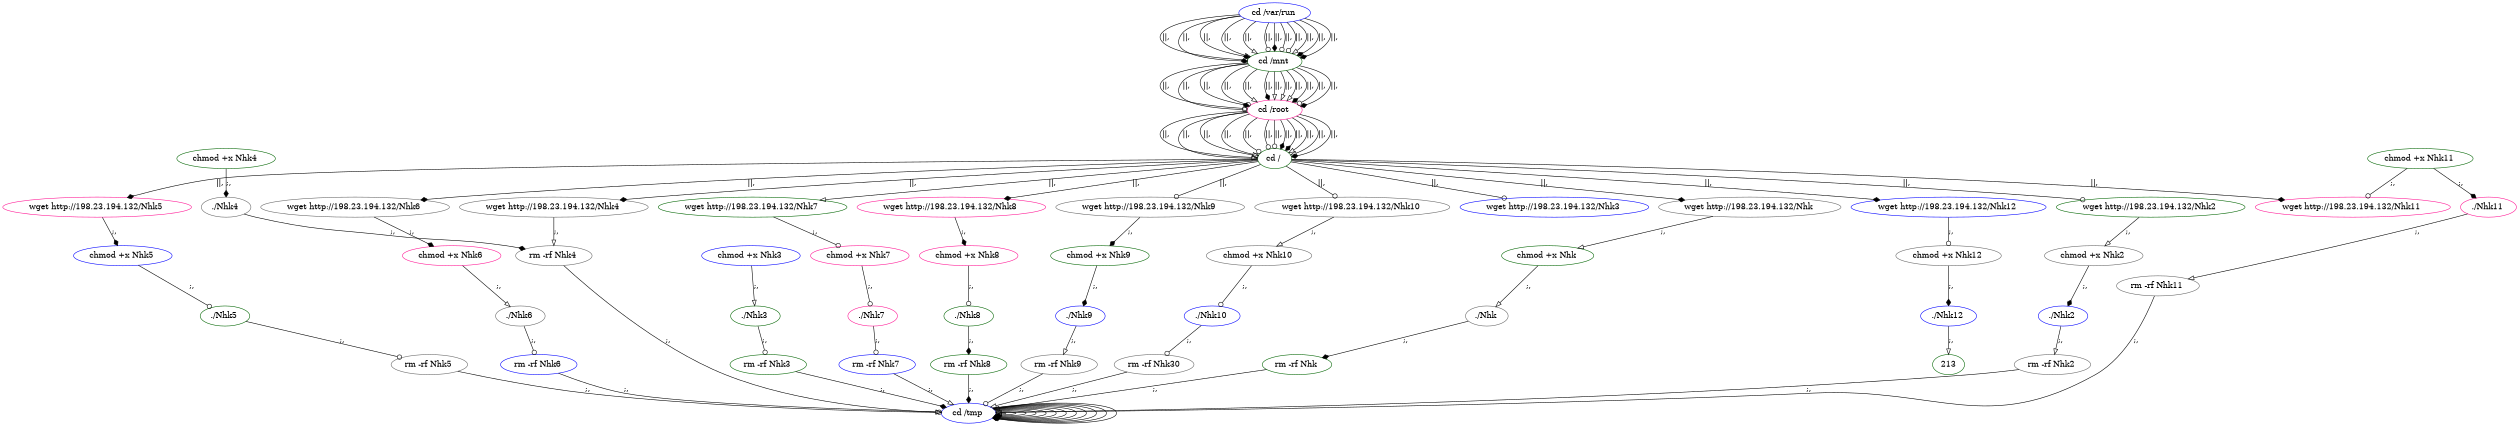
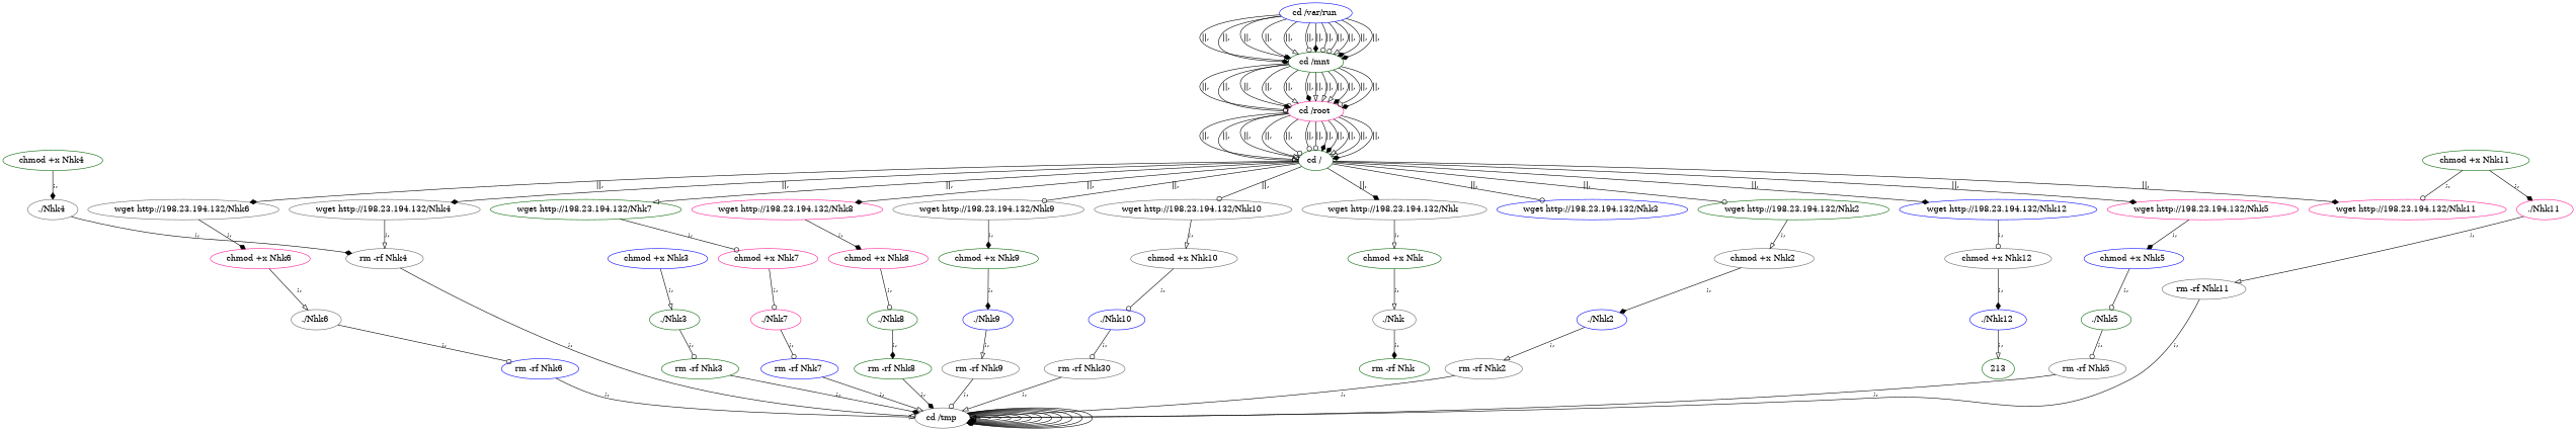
  digraph {
    node [color=gray40]
    edge [arrowhead=diamond]
-   n1 [color=blue label="cd /tmp "]
+   n1 [label="cd /tmp "]
    n2 [color=blue label="cd /var/run "]
    n3 [color=darkgreen label="cd /mnt "]
    n4 [color=deeppink label="cd /root "]
    n5 [color=darkgreen label="cd / "]
    n6 [label="wget http://198.23.194.132/Nhk "]
    n7 [color=darkgreen label="wget http://198.23.194.132/Nhk2 "]
    n8 [color=blue label="wget http://198.23.194.132/Nhk3 "]
    n9 [label="wget http://198.23.194.132/Nhk4 "]
    n10 [color=deeppink label="wget http://198.23.194.132/Nhk5 "]
    n11 [label="wget http://198.23.194.132/Nhk6 "]
    n12 [color=darkgreen label="wget http://198.23.194.132/Nhk7 "]
    n13 [color=deeppink label="wget http://198.23.194.132/Nhk8 "]
    n14 [label="wget http://198.23.194.132/Nhk9 "]
    n15 [label="wget http://198.23.194.132/Nhk10 "]
    n16 [color=deeppink label="wget http://198.23.194.132/Nhk11 "]
    n17 [color=blue label="wget http://198.23.194.132/Nhk12 "]
    n18 [color=darkgreen label="chmod +x Nhk "]
    n19 [label="chmod +x Nhk2 "]
    n20 [label="rm -rf Nhk4 "]
    n21 [color=blue label="chmod +x Nhk5 "]
    n22 [color=deeppink label="chmod +x Nhk6 "]
    n23 [color=deeppink label="chmod +x Nhk7 "]
    n24 [color=deeppink label="chmod +x Nhk8 "]
    n25 [color=darkgreen label="chmod +x Nhk9 "]
    n26 [label="chmod +x Nhk10 "]
    n27 [label="chmod +x Nhk12 "]
    n28 [label="./Nhk "]
    n29 [color=darkgreen label="rm -rf Nhk "]
    n30 [color=blue label="./Nhk2 "]
    n31 [label="rm -rf Nhk2 "]
    n32 [color=blue label="chmod +x Nhk3 "]
    n33 [color=darkgreen label="./Nhk3 "]
    n34 [color=darkgreen label="rm -rf Nhk3 "]
    n35 [color=darkgreen label="chmod +x Nhk4 "]
    n36 [label="./Nhk4 "]
    n37 [color=darkgreen label="./Nhk5 "]
    n38 [label="rm -rf Nhk5 "]
    n39 [label="./Nhk6 "]
    n40 [color=blue label="rm -rf Nhk6 "]
    n41 [color=deeppink label="./Nhk7 "]
    n42 [color=blue label="rm -rf Nhk7 "]
    n43 [color=darkgreen label="./Nhk8 "]
    n44 [color=darkgreen label="rm -rf Nhk8 "]
    n45 [color=blue label="./Nhk9 "]
    n46 [label="rm -rf Nhk9 "]
    n47 [color=blue label="./Nhk10 "]
    n48 [label="rm -rf Nhk30"]
    n49 [color=darkgreen label="chmod +x Nhk11 "]
    n50 [color=deeppink label="./Nhk11 "]
    n51 [label="rm -rf Nhk11 "]
    n52 [color=blue label="./Nhk12 "]
    213 [color=darkgreen]
    n1 -> n1 [arrowhead=onormal]
    n1 -> n1 [arrowhead=onormal]
    n1 -> n1
    n1 -> n1 [arrowhead=odot]
    n1 -> n1
    n1 -> n1 [arrowhead=onormal]
    n1 -> n1 [arrowhead=odot]
    n1 -> n1 [arrowhead=odot]
    n1 -> n1
    n1 -> n1 [arrowhead=onormal]
    n1 -> n1
    n1 -> n1 [arrowhead=onormal]
    n2 -> n3 [arrowhead=odot label="||,"]
    n2 -> n3 [label="||,"]
    n2 -> n3 [label="||,"]
    n2 -> n3 [arrowhead=onormal label="||,"]
    n2 -> n3 [arrowhead=onormal label="||,"]
    n2 -> n3 [arrowhead=odot label="||,"]
    n2 -> n3 [label="||,"]
    n2 -> n3 [arrowhead=odot label="||,"]
    n2 -> n3 [arrowhead=odot label="||,"]
    n2 -> n3 [arrowhead=onormal label="||,"]
    n2 -> n3 [label="||,"]
    n2 -> n3 [label="||,"]
    n3 -> n4 [arrowhead=odot label="||,"]
    n3 -> n4 [arrowhead=odot label="||,"]
    n3 -> n4 [label="||,"]
    n3 -> n4 [arrowhead=odot label="||,"]
    n3 -> n4 [arrowhead=onormal label="||,"]
    n3 -> n4 [label="||,"]
    n3 -> n4 [arrowhead=onormal label="||,"]
    n3 -> n4 [arrowhead=onormal label="||,"]
    n3 -> n4 [arrowhead=onormal label="||,"]
    n3 -> n4 [label="||,"]
    n3 -> n4 [arrowhead=odot label="||,"]
    n3 -> n4 [label="||,"]
    n4 -> n5 [arrowhead=onormal label="||,"]
    n4 -> n5 [arrowhead=onormal label="||,"]
    n4 -> n5 [arrowhead=odot label="||,"]
    n4 -> n5 [arrowhead=onormal label="||,"]
    n4 -> n5 [arrowhead=odot label="||,"]
    n4 -> n5 [arrowhead=odot label="||,"]
    n4 -> n5 [arrowhead=odot label="||,"]
    n4 -> n5 [label="||,"]
    n4 -> n5 [label="||,"]
    n4 -> n5 [arrowhead=onormal label="||,"]
    n4 -> n5 [arrowhead=onormal label="||,"]
    n4 -> n5 [label="||,"]
    n5 -> n6 [label="||,"]
    n5 -> n7 [arrowhead=odot label="||,"]
    n5 -> n8 [arrowhead=odot label="||,"]
    n5 -> n9 [label="||,"]
    n5 -> n10 [label="||,"]
    n5 -> n11 [label="||,"]
    n5 -> n12 [arrowhead=onormal label="||,"]
    n5 -> n13 [label="||,"]
    n5 -> n14 [arrowhead=odot label="||,"]
    n5 -> n15 [arrowhead=odot label="||,"]
    n5 -> n16 [label="||,"]
    n5 -> n17 [label="||,"]
    n6 -> n18 [arrowhead=onormal label=";,"]
    n7 -> n19 [arrowhead=onormal label=";,"]
    n9 -> n20 [arrowhead=onormal label=";,"]
    n10 -> n21 [label=";,"]
    n11 -> n22 [label=";,"]
    n12 -> n23 [arrowhead=odot label=";,"]
    n13 -> n24 [label=";,"]
    n14 -> n25 [label=";,"]
    n15 -> n26 [arrowhead=onormal label=";,"]
    n17 -> n27 [arrowhead=odot label=";,"]
    n18 -> n28 [arrowhead=onormal label=";,"]
    n19 -> n30 [label=";,"]
    n20 -> n1 [arrowhead=odot label=";,"]
    n21 -> n37 [arrowhead=odot label=";,"]
    n22 -> n39 [arrowhead=onormal label=";,"]
    n23 -> n41 [arrowhead=odot label=";,"]
    n24 -> n43 [arrowhead=odot label=";,"]
    n25 -> n45 [label=";,"]
    n26 -> n47 [arrowhead=odot label=";,"]
    n27 -> n52 [label=";,"]
    n28 -> n29 [label=";,"]
-   n29 -> n1 [arrowhead=onormal label=";,"]
    n30 -> n31 [arrowhead=onormal label=";,"]
    n31 -> n1 [arrowhead=odot label=";,"]
    n32 -> n33 [arrowhead=onormal label=";,"]
    n33 -> n34 [arrowhead=odot label=";,"]
    n34 -> n1 [label=";,"]
    n35 -> n36 [label=";,"]
    n36 -> n20 [label=";,"]
    n37 -> n38 [arrowhead=odot label=";,"]
    n38 -> n1 [arrowhead=onormal label=";,"]
    n39 -> n40 [arrowhead=odot label=";,"]
    n40 -> n1 [arrowhead=onormal label=";,"]
    n41 -> n42 [arrowhead=odot label=";,"]
    n42 -> n1 [arrowhead=onormal label=";,"]
    n43 -> n44 [label=";,"]
    n44 -> n1 [label=";,"]
    n45 -> n46 [arrowhead=onormal label=";,"]
    n46 -> n1 [arrowhead=odot label=";,"]
    n47 -> n48 [arrowhead=odot label=";,"]
    n48 -> n1 [arrowhead=onormal label=";,"]
    n49 -> n16 [arrowhead=odot label=";,"]
    n49 -> n50 [label=";,"]
    n50 -> n51 [arrowhead=onormal label=";,"]
    n51 -> n1 [arrowhead=onormal label=";,"]
    n52 -> 213 [arrowhead=onormal label=";,"]
  }
